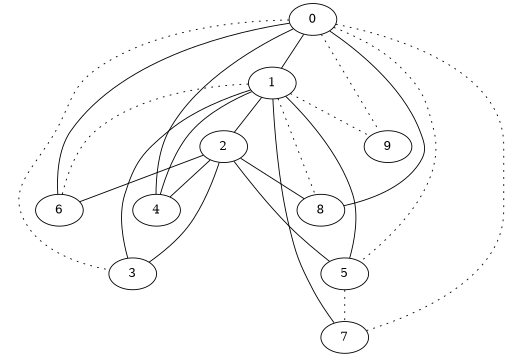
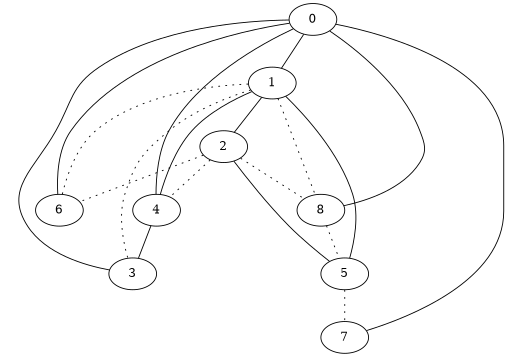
  graph {
    n1 [label=0]
    n2 [label=1]
    n3 [label=3]
    n4 [label=4]
    n5 [label=5]
    n6 [label=6]
    n7 [label=7]
    n8 [label=8]
-   n9 [label=9]
    n10 [label=2]
    n1 -- n2
-   n1 -- n3 [style=dotted]
+   n1 -- n3
    n1 -- n4
-   n1 -- n5 [style=dotted]
+   n8 -- n5 [style=dotted]
    n1 -- n6
-   n1 -- n7 [style=dotted]
+   n1 -- n7 [style=solid]
    n1 -- n8
-   n1 -- n9 [style=dotted]
-   n2 -- n3
+   n2 -- n3 [style=dotted]
    n2 -- n4
    n2 -- n5
    n2 -- n6 [style=dotted]
-   n2 -- n7
    n2 -- n8 [style=dotted]
-   n2 -- n9 [style=dotted]
    n2 -- n10
    n5 -- n7 [style=dotted]
-   n10 -- n3
-   n10 -- n4 [style=solid]
+   n4 -- n3
+   n10 -- n4 [style=dotted]
    n10 -- n5
-   n10 -- n6 [style=solid]
-   n10 -- n8
+   n10 -- n6 [style=dotted]
+   n10 -- n8 [style=dotted]
  }
